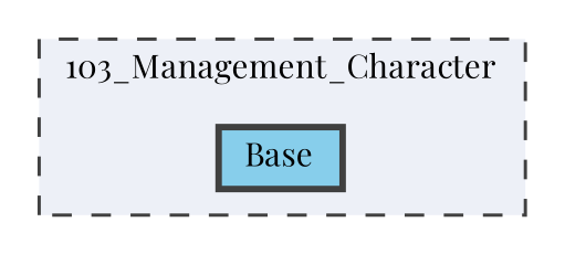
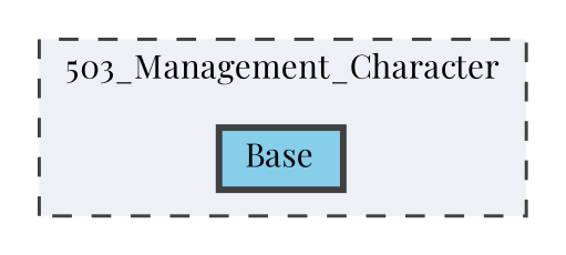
  digraph {
    compound=true
    fontname="Playfair Display"
    n1 [color=grey25 fillcolor=skyblue fontname="Playfair Display" fontsize=10 height=0.2 label=Base shape=box style="filled,bold" width=0.4]
    subgraph cluster_1 {
      bgcolor="#edf0f7"
      fontsize=10
-     label="103_Management_Character"
+     label="503_Management_Character"
      pencolor=grey25
      style="filled,dashed"
      n1
    }
  }
